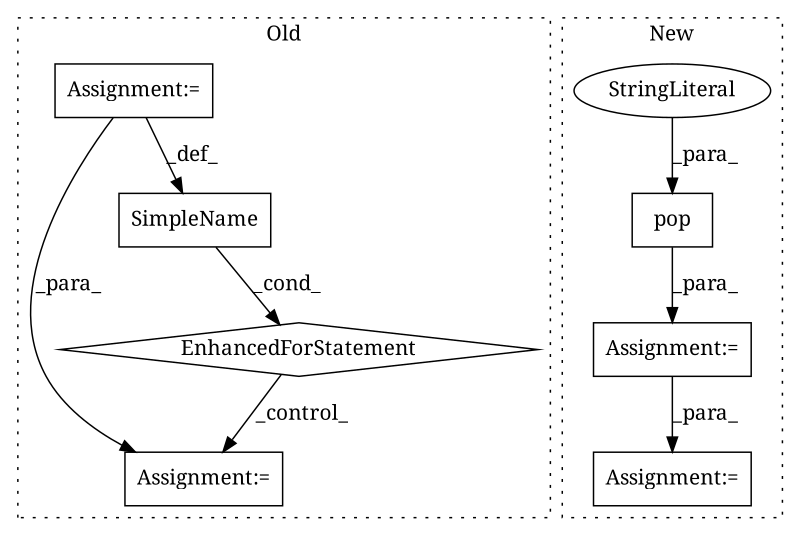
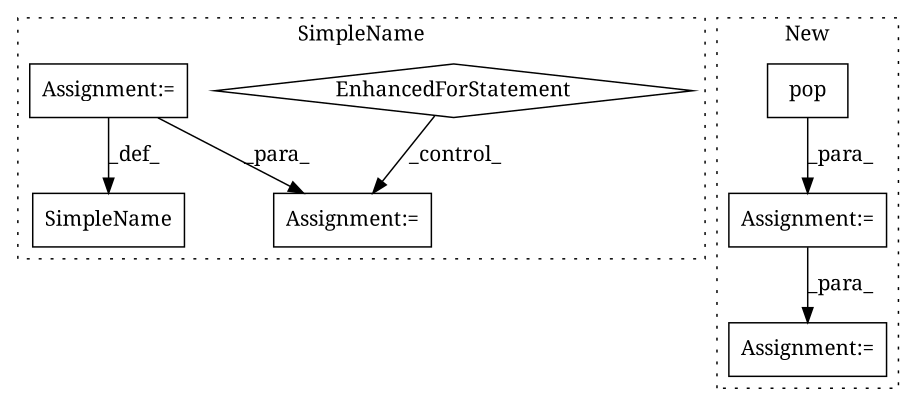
  digraph {
    fontname="Noto Serif"
    node [a=7 fontname="Noto Serif" l=1 s="1609,1731" shape=box]
    edge [fontname="Noto Serif"]
    n1 [a=70 l="69,2" label=EnhancedForStatement shape=diamond]
    n2 [l="69,2" label="Assignment:="]
    n3 [label="Assignment:=" s=1744]
    n4 [a=42 l=8 label=SimpleName s=1682]
    n5 [a=32 l="4,1" label=pop s="3374,3387"]
    n6 [label="Assignment:=" s=3487]
-   n7 [a=45 l=9 label=StringLiteral s=3378 shape=ellipse]
    n8 [label="Assignment:=" s=3366]
    subgraph cluster_1 {
-     label=Old
+     label=SimpleName
      style=dotted
      n1
      n2
      n3
      n4
    }
    subgraph cluster_2 {
      label=New
      style=dotted
      n5
      n6
-     n7
      n8
    }
    n1 -> n3 [label=_control_]
    n2 -> n3 [label=_para_]
    n2 -> n4 [label=_def_]
-   n4 -> n1 [label=_cond_]
    n5 -> n8 [label=_para_]
-   n7 -> n5 [label=_para_]
    n8 -> n6 [label=_para_]
  }
